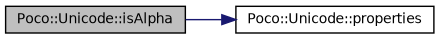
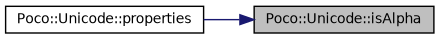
  digraph {
    rankdir=LR
    node [color=black fontname=Helvetica fontsize=10 shape=record style=filled]
    n1 [fillcolor=grey75 fontcolor=black height=0.2 label="Poco::Unicode::isAlpha" width=0.4]
    n2 [fillcolor=white height=0.2 label="Poco::Unicode::properties" width=0.4]
-   n1 -> n2 [color=midnightblue fontname=Helvetica fontsize=10 labelfontname=Helvetica labelfontsize=10 style=solid]
+   n2 -> n1 [color=midnightblue fontname=Helvetica fontsize=10 labelfontname=Helvetica labelfontsize=10 style=solid]
  }
